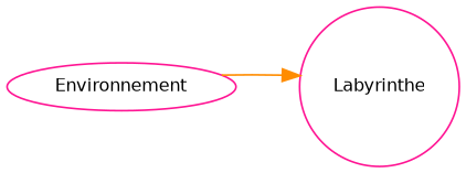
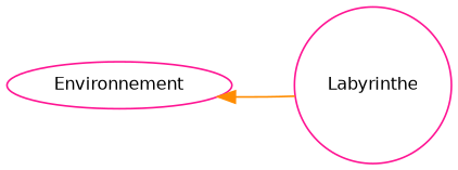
  digraph {
    rankdir=LR
    node [color=deeppink fillcolor=white fontname=Helvetica fontsize=10 style=filled]
    n1 [height=0.2 label=Environnement shape=ellipse width=0.4]
    n2 [height=0.2 label=Labyrinthe shape=circle width=0.4]
-   n2 -> n1 [color=darkorange dir=back fontname=Helvetica fontsize=10 labelfontname=Helvetica labelfontsize=10 style=solid]
+   n1 -> n2 [color=darkorange dir=back fontname=Helvetica fontsize=10 labelfontname=Helvetica labelfontsize=10 style=solid]
  }
